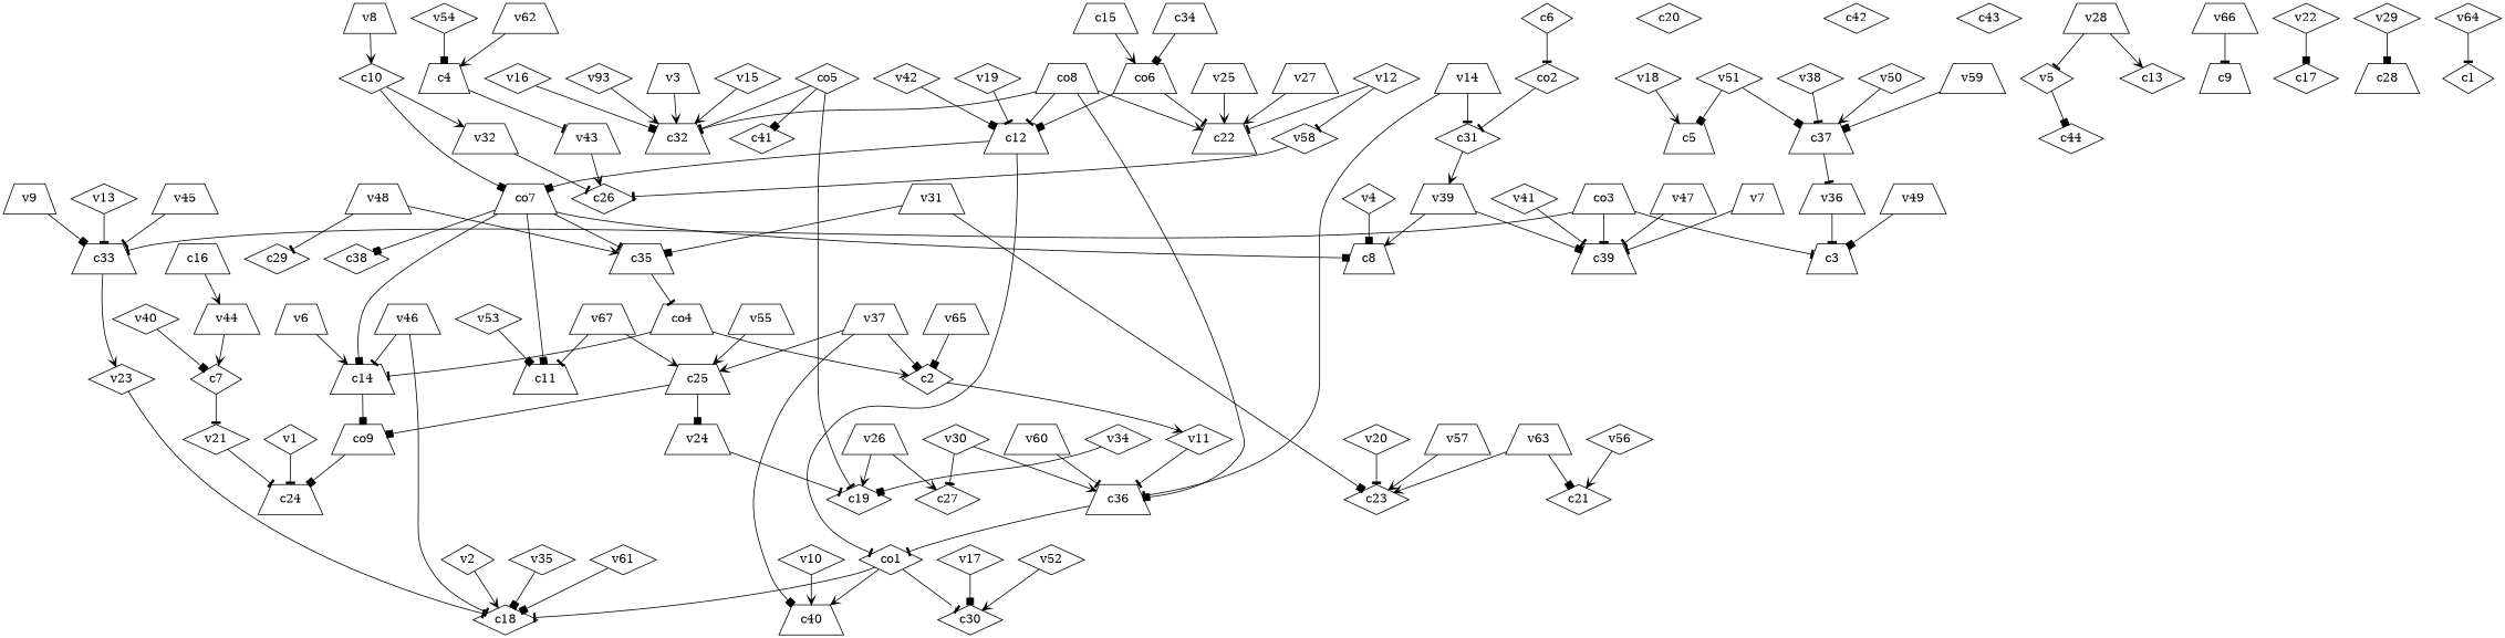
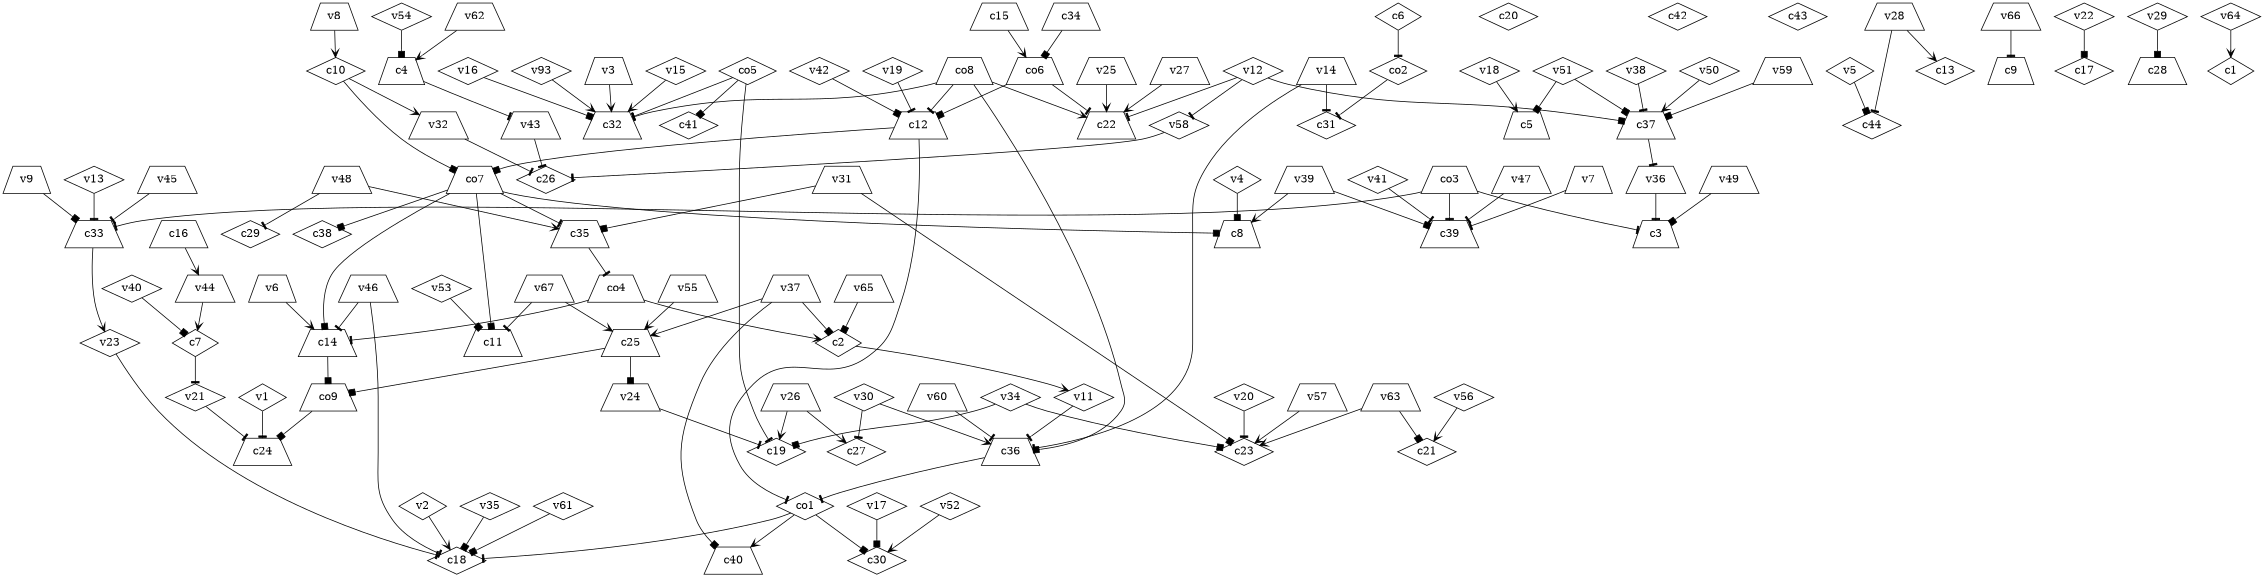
  strict digraph {
    node [shape=diamond]
    edge [arrowhead=tee weight=1]
    c2
    v11
    c36 [shape=trapezium]
    c4 [shape=trapezium]
    v43 [shape=trapezium]
    c26
    c6
    co2
    c31
    c7
    v21
    c24 [shape=trapezium]
    v32 [shape=trapezium]
    c10
    co7 [shape=trapezium]
    c14 [shape=trapezium]
    c35 [shape=trapezium]
    c8 [shape=trapezium]
    c11 [shape=trapezium]
    c38
    c12 [shape=trapezium]
    co1
    c18
    c40 [shape=trapezium]
    c30
    co9 [shape=trapezium]
    c15 [shape=trapezium]
    co6 [shape=trapezium]
    c22 [shape=trapezium]
    c16 [shape=trapezium]
    v44 [shape=trapezium]
    c20
    c25 [shape=trapezium]
    v24 [shape=trapezium]
    c19
    v39 [shape=trapezium]
    c39 [shape=trapezium]
    c33 [shape=trapezium]
    v23
    c34 [shape=trapezium]
    co4 [shape=trapezium]
    c37 [shape=trapezium]
    v36 [shape=trapezium]
    c3 [shape=trapezium]
    c42
    c43
    v1
    v2
    v3 [shape=trapezium]
    c32 [shape=trapezium]
    v4
    v5
    c44
    v6 [shape=trapezium]
    v7 [shape=trapezium]
    v8 [shape=trapezium]
    v9 [shape=trapezium]
-   v10
    v12
    v58
    c9 [shape=trapezium]
    v13
    v14 [shape=trapezium]
    v15
    v16
    v17
    c5 [shape=trapezium]
    v18
    v19
    v20
    c23
    v22
    c17
    v25 [shape=trapezium]
    v26 [shape=trapezium]
    c27
    v27 [shape=trapezium]
    v28 [shape=trapezium]
    c13
    c28 [shape=trapezium]
    v29
    v30
    v31 [shape=trapezium]
    n84 [label=v93]
    v34
    v35
    v37 [shape=trapezium]
    v38
    v40
    v41
    v42
    v45 [shape=trapezium]
    v46 [shape=trapezium]
    v47 [shape=trapezium]
    v48 [shape=trapezium]
    c29
    v49 [shape=trapezium]
    v50
    v51
    v52
    v53
    v54
    v55 [shape=trapezium]
    v56
    c21
    v57 [shape=trapezium]
    v59 [shape=trapezium]
    v60 [shape=trapezium]
    v61
    v62 [shape=trapezium]
    v63 [shape=trapezium]
    v64
    c1
    v65 [shape=trapezium]
    v66 [shape=trapezium]
    v67 [shape=trapezium]
    co3 [shape=trapezium]
    co5
    c41
    co8 [shape=trapezium]
    c2 -> v11 [arrowhead=vee]
    v11 -> c36
    c36 -> co1
    c4 -> v43
-   v43 -> c26 [arrowhead=vee]
+   v43 -> c26
    c6 -> co2
    co2 -> c31
-   c31 -> v39 [arrowhead=vee]
    c7 -> v21
    v21 -> c24
    v32 -> c26
    c10 -> v32 [arrowhead=vee]
    c10 -> co7 [arrowhead=box]
    co7 -> c14 [arrowhead=box]
    co7 -> c35
    co7 -> c8 [arrowhead=box]
    co7 -> c11 [arrowhead=box]
    co7 -> c38 [arrowhead=box]
    c14 -> co9 [arrowhead=box]
    c35 -> co4
    c12 -> co7 [arrowhead=box]
    c12 -> co1
    co1 -> c18
    co1 -> c40 [arrowhead=vee]
-   co1 -> c30
+   co1 -> c30 [arrowhead=box]
    co9 -> c24 [arrowhead=box]
    c15 -> co6 [arrowhead=vee]
    co6 -> c12 [arrowhead=box]
    co6 -> c22
    c16 -> v44 [arrowhead=vee]
    v44 -> c7 [arrowhead=vee]
    c25 -> co9 [arrowhead=box]
    c25 -> v24 [arrowhead=box]
    v24 -> c19
    v39 -> c8 [arrowhead=vee]
    v39 -> c39 [arrowhead=box]
    c33 -> v23 [arrowhead=vee]
    v23 -> c18
    c34 -> co6 [arrowhead=box]
    co4 -> c2 [arrowhead=vee]
    co4 -> c14
    c37 -> v36
    v36 -> c3
    v1 -> c24
    v2 -> c18 [arrowhead=vee]
    v3 -> c32 [arrowhead=vee]
    v4 -> c8 [arrowhead=box]
    v5 -> c44 [arrowhead=box]
    v6 -> c14 [arrowhead=vee]
    v7 -> c39
    v8 -> c10 [arrowhead=vee]
    v9 -> c33 [arrowhead=box]
-   v10 -> c40 [arrowhead=vee]
    v12 -> c22
+   v12 -> c37 [arrowhead=box]
    v12 -> v58
    v58 -> c26
    v13 -> c33
    v14 -> c36
    v14 -> c31
    v15 -> c32 [arrowhead=vee]
    v16 -> c32 [arrowhead=box]
    v17 -> c30 [arrowhead=box]
    v18 -> c5 [arrowhead=vee]
    v19 -> c12
    v20 -> c23
    v22 -> c17 [arrowhead=box]
    v25 -> c22 [arrowhead=vee]
    v26 -> c19 [arrowhead=vee]
    v26 -> c27 [arrowhead=vee]
    v27 -> c22 [arrowhead=vee]
-   v28 -> v5
+   v28 -> c44
    v28 -> c13 [arrowhead=vee]
    v29 -> c28 [arrowhead=box]
    v30 -> c36 [arrowhead=vee]
    v30 -> c27
    v31 -> c35 [arrowhead=box]
    v31 -> c23 [arrowhead=box]
    n84 -> c32 [arrowhead=vee]
    v34 -> c19 [arrowhead=box]
+   v34 -> c23 [arrowhead=box]
    v35 -> c18 [arrowhead=box]
    v37 -> c2 [arrowhead=box]
    v37 -> c40 [arrowhead=box]
    v37 -> c25 [arrowhead=vee]
    v38 -> c37
    v40 -> c7 [arrowhead=box]
    v41 -> c39
    v42 -> c12 [arrowhead=box]
    v45 -> c33
    v46 -> c14
    v46 -> c18
    v47 -> c39
    v48 -> c35 [arrowhead=vee]
    v48 -> c29
    v49 -> c3 [arrowhead=box]
    v50 -> c37 [arrowhead=vee]
    v51 -> c37 [arrowhead=box]
    v51 -> c5 [arrowhead=box]
    v52 -> c30 [arrowhead=vee]
    v53 -> c11 [arrowhead=box]
    v54 -> c4 [arrowhead=box]
    v55 -> c25 [arrowhead=vee]
    v56 -> c21 [arrowhead=vee]
    v57 -> c23 [arrowhead=vee]
    v59 -> c37 [arrowhead=box]
    v60 -> c36
    v61 -> c18 [arrowhead=box]
    v62 -> c4 [arrowhead=vee]
    v63 -> c23 [arrowhead=vee]
    v63 -> c21 [arrowhead=box]
-   v64 -> c1
+   v64 -> c1 [arrowhead=vee]
    v65 -> c2 [arrowhead=box]
    v66 -> c9
    v67 -> c11
    v67 -> c25 [arrowhead=vee]
    co3 -> c39
    co3 -> c33
    co3 -> c3
    co5 -> c19
    co5 -> c32
    co5 -> c41 [arrowhead=box]
    co8 -> c36 [arrowhead=box]
    co8 -> c12
    co8 -> c22 [arrowhead=vee]
    co8 -> c32
  }
